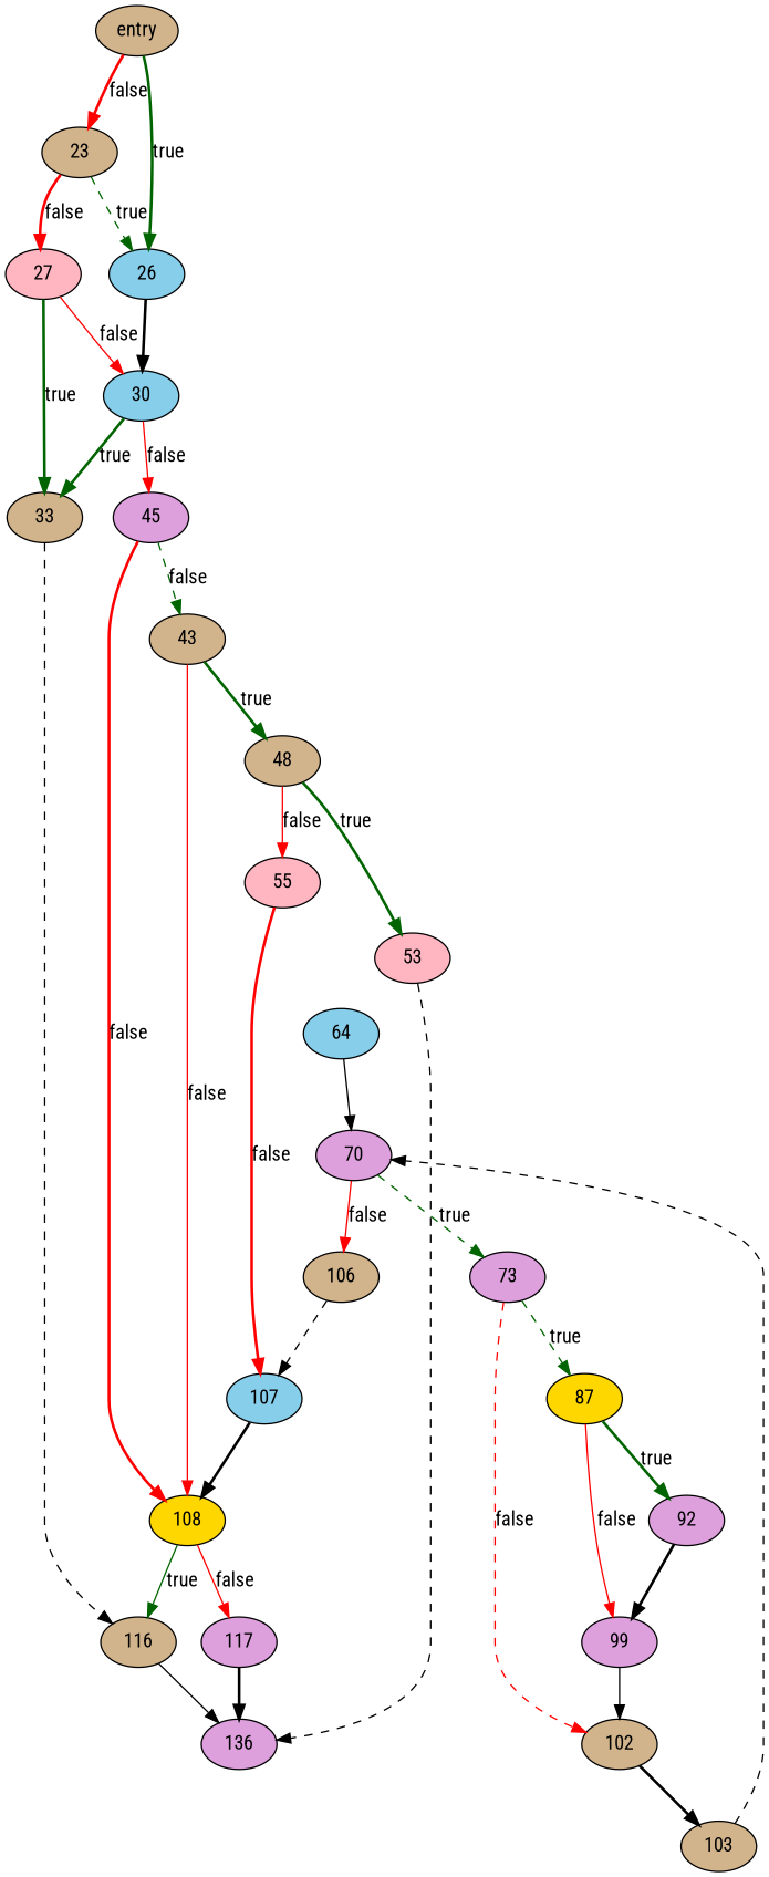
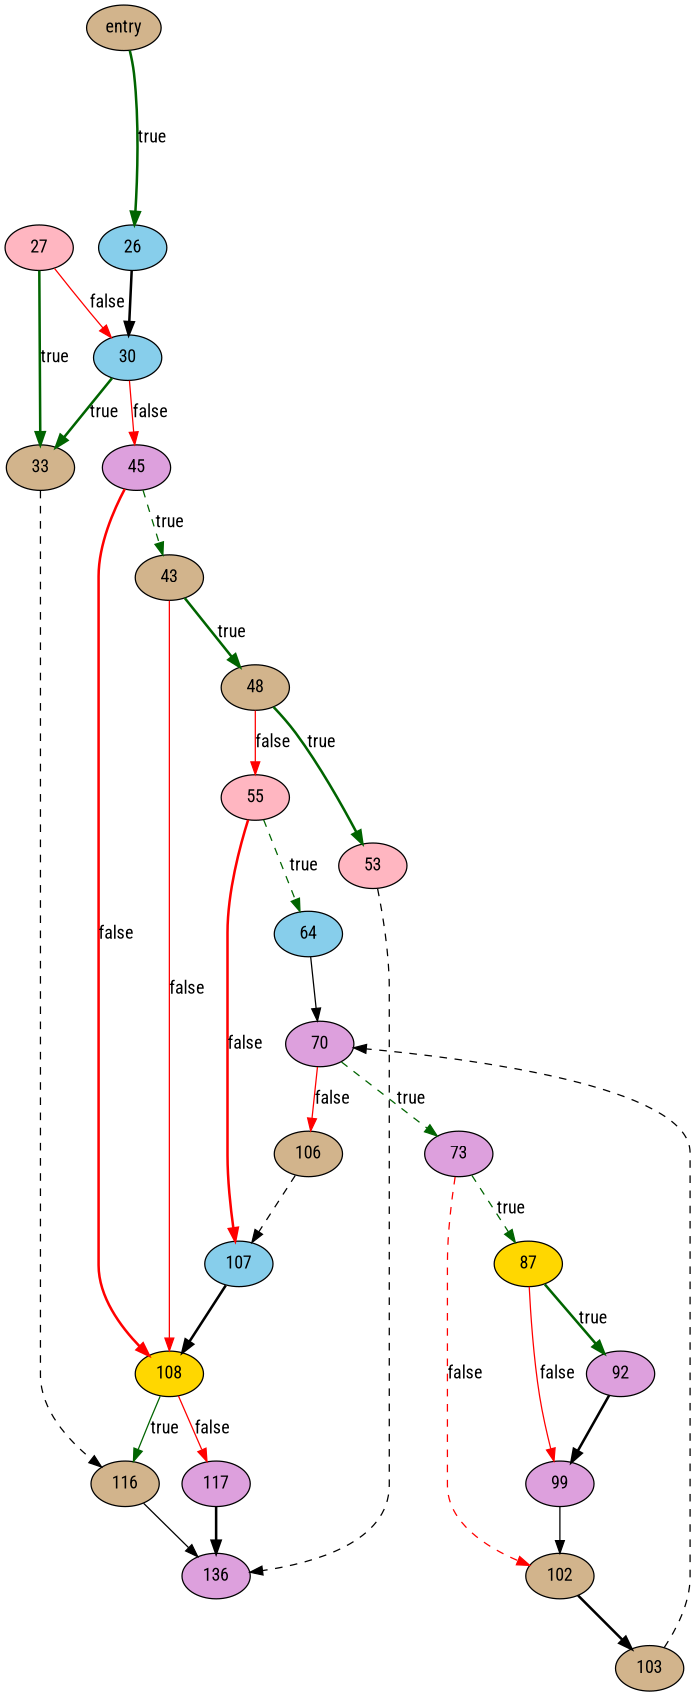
  digraph {
    fontname="Roboto Condensed"
    node [fillcolor=tan fontname="Roboto Condensed" style=filled]
    edge [fontname="Roboto Condensed" style=bold]
    n1 [label=entry]
-   23
    26 [fillcolor=skyblue]
    27 [fillcolor=lightpink]
    30 [fillcolor=skyblue]
    33
    n7 [fillcolor=plum label=45]
    116
    43
    108 [fillcolor=gold]
    136 [fillcolor=plum]
    48
    117 [fillcolor=plum]
    53 [fillcolor=lightpink]
    55 [fillcolor=lightpink]
    64 [fillcolor=skyblue]
    107 [fillcolor=skyblue]
    70 [fillcolor=plum]
    73 [fillcolor=plum]
    106
    87 [fillcolor=gold]
    102
    92 [fillcolor=plum]
    99 [fillcolor=plum]
    103
-   n1 -> 23 [color=red label=false]
    n1 -> 26 [color=darkgreen label=true]
-   23 -> 26 [color=darkgreen label=true style=dashed]
-   23 -> 27 [color=red label=false]
    26 -> 30
    27 -> 30 [color=red label=false style=solid]
    27 -> 33 [color=darkgreen label=true]
    30 -> 33 [color=darkgreen label=true]
    30 -> n7 [color=red label=false style=solid]
    33 -> 116 [style=dashed]
-   n7 -> 43 [color=darkgreen label=false style=dashed]
+   n7 -> 43 [color=darkgreen label=true style=dashed]
    n7 -> 108 [color=red label=false]
    116 -> 136 [style=solid]
    43 -> 108 [color=red label=false style=solid]
    43 -> 48 [color=darkgreen label=true]
    108 -> 116 [color=darkgreen label=true style=solid]
    108 -> 117 [color=red label=false style=solid]
    48 -> 53 [color=darkgreen label=true]
    48 -> 55 [color=red label=false style=solid]
    117 -> 136
    53 -> 136 [style=dashed]
+   55 -> 64 [color=darkgreen label=true style=dashed]
    55 -> 107 [color=red label=false]
    64 -> 70 [style=solid]
    107 -> 108
    70 -> 73 [color=darkgreen label=true style=dashed]
    70 -> 106 [color=red label=false style=solid]
    73 -> 87 [color=darkgreen label=true style=dashed]
    73 -> 102 [color=red label=false style=dashed]
    106 -> 107 [style=dashed]
    87 -> 92 [color=darkgreen label=true]
    87 -> 99 [color=red label=false style=solid]
    102 -> 103
    92 -> 99
    99 -> 102 [style=solid]
    103 -> 70 [style=dashed]
  }
